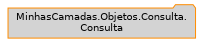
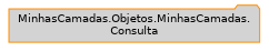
  digraph {
    rankdir=LR
-   n1 [color=darkorange fillcolor=lightgrey fontname=Helvetica fontsize=10 height=0.2 label="MinhasCamadas.Objetos.Consulta.\lConsulta" shape=folder style=filled width=0.4]
+   n1 [color=darkorange fillcolor=lightgrey fontname=Helvetica fontsize=10 height=0.2 label="MinhasCamadas.Objetos.MinhasCamadas.\lConsulta" shape=folder style=filled width=0.4]
  }
